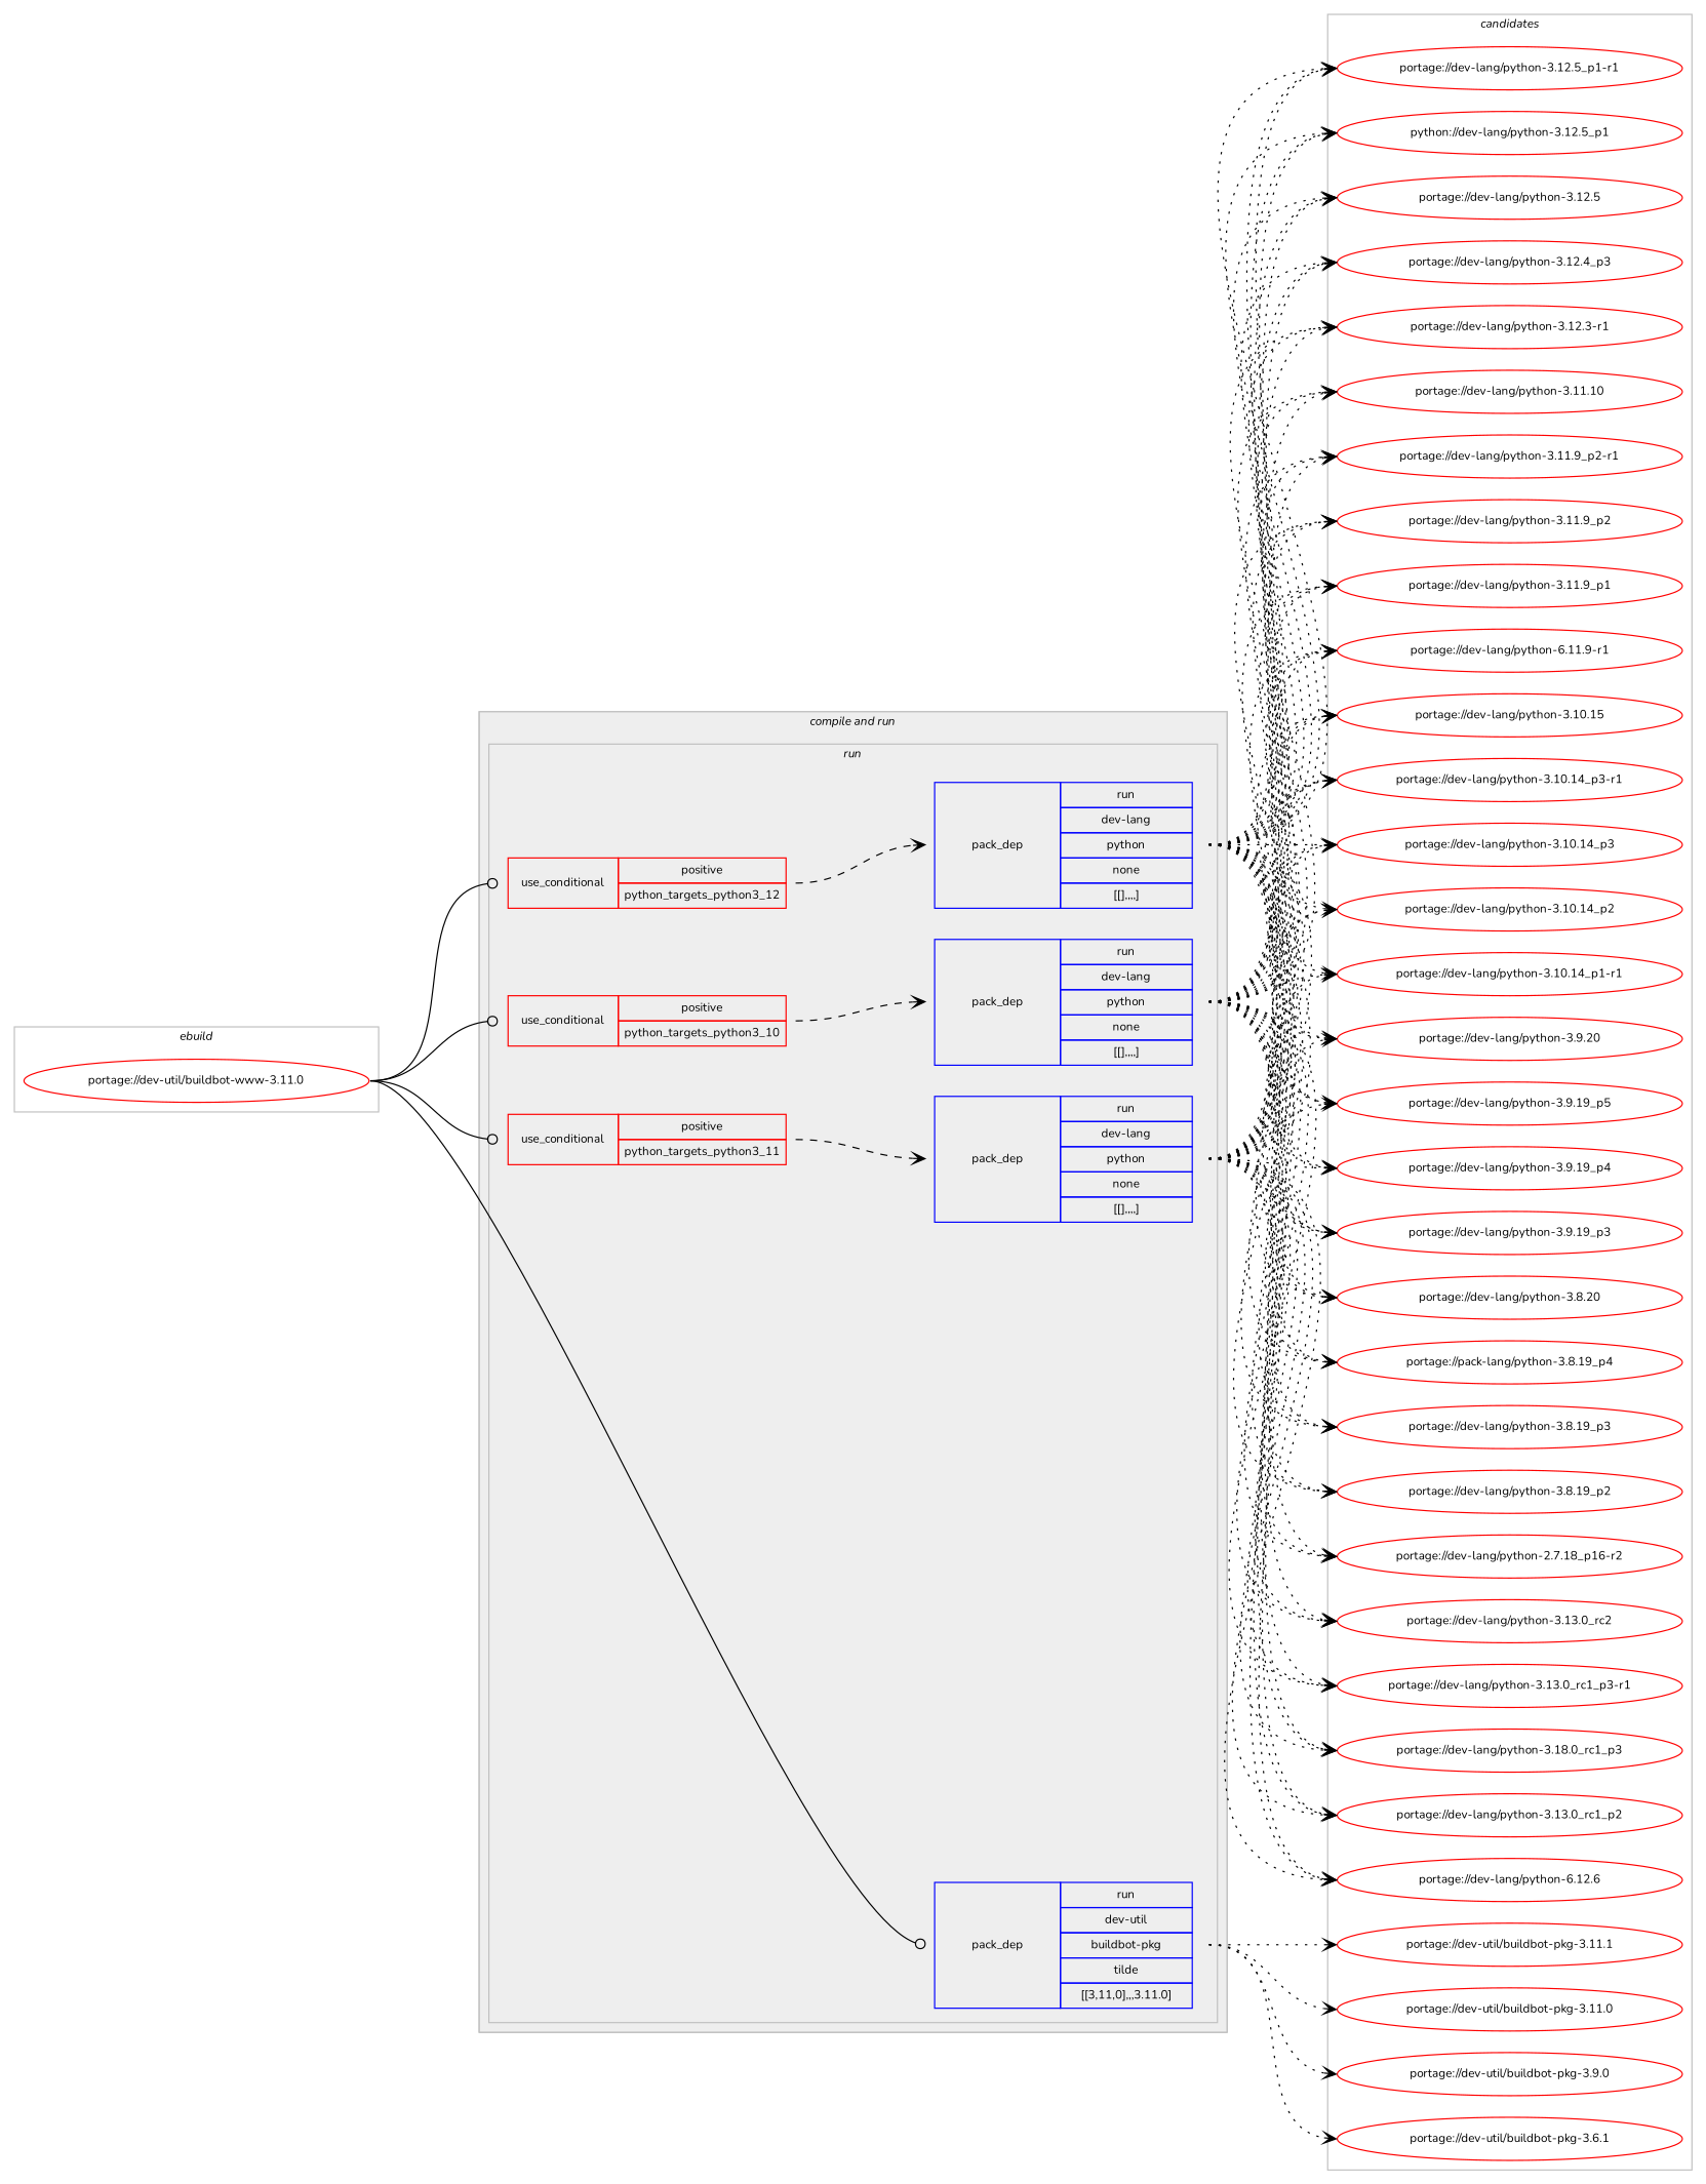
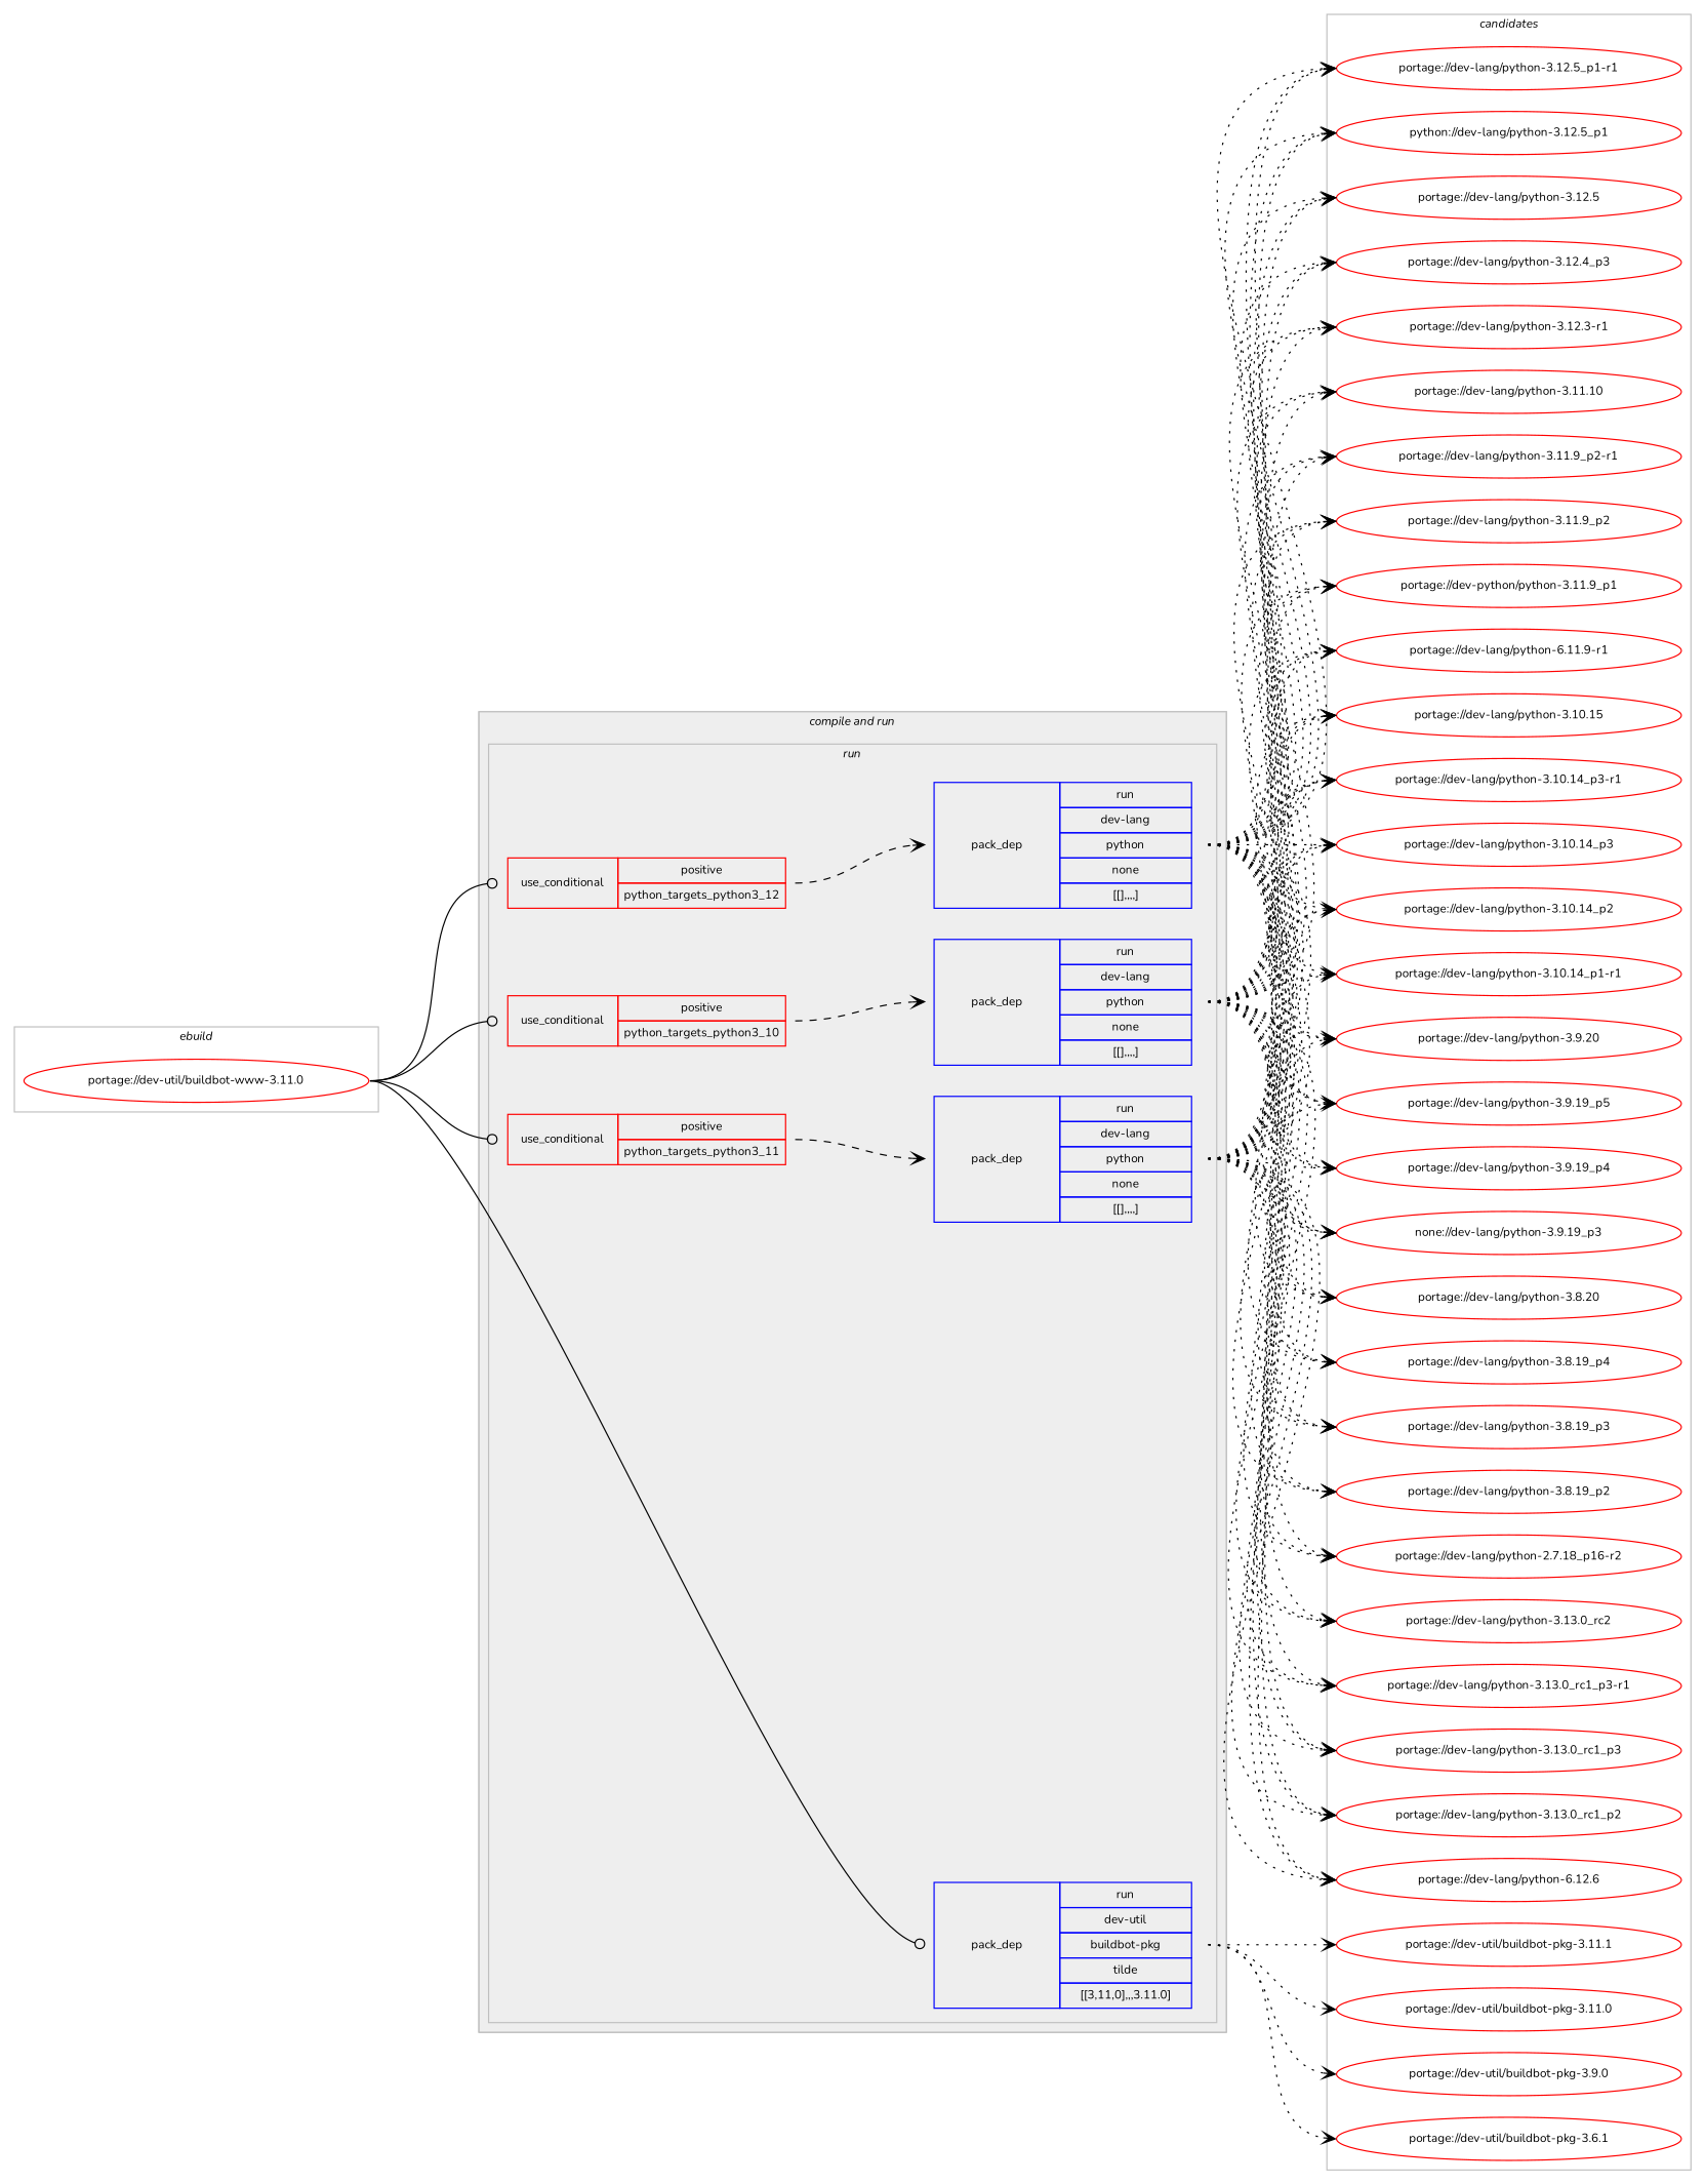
  digraph {
    compound=true
    concentrate=true
    fontname=Nunito
    fontsize=10
    newrank=true
    rankdir=LR
    ranksep=1.5
    node [color=red fontname=Nunito fontsize=10]
    edge [arrowhead=vee fontname=Nunito headport=w style=dotted tailport=e weight=100]
    n1 [label="portage://dev-util/buildbot-www-3.11.0" width=4]
    n2 [color=blue label=<<TABLE BORDER="0" CELLBORDER="1" CELLSPACING="0" CELLPADDING="4" WIDTH="220"><TR><TD ROWSPAN="6" CELLPADDING="30">pack_dep</TD></TR><TR><TD WIDTH="110">run</TD></TR><TR><TD>dev-lang</TD></TR><TR><TD>python</TD></TR><TR><TD>none</TD></TR><TR><TD>[[],,,,]</TD></TR></TABLE>> shape=none]
    n3 [label=<<TABLE BORDER="0" CELLBORDER="1" CELLSPACING="0" CELLPADDING="4"><TR><TD ROWSPAN="3" CELLPADDING="10">use_conditional</TD></TR><TR><TD>positive</TD></TR><TR><TD>python_targets_python3_10</TD></TR></TABLE>> shape=none]
    n4 [color=blue label=<<TABLE BORDER="0" CELLBORDER="1" CELLSPACING="0" CELLPADDING="4" WIDTH="220"><TR><TD ROWSPAN="6" CELLPADDING="30">pack_dep</TD></TR><TR><TD WIDTH="110">run</TD></TR><TR><TD>dev-lang</TD></TR><TR><TD>python</TD></TR><TR><TD>none</TD></TR><TR><TD>[[],,,,]</TD></TR></TABLE>> shape=none]
    n5 [label=<<TABLE BORDER="0" CELLBORDER="1" CELLSPACING="0" CELLPADDING="4"><TR><TD ROWSPAN="3" CELLPADDING="10">use_conditional</TD></TR><TR><TD>positive</TD></TR><TR><TD>python_targets_python3_11</TD></TR></TABLE>> shape=none]
    n6 [color=blue label=<<TABLE BORDER="0" CELLBORDER="1" CELLSPACING="0" CELLPADDING="4" WIDTH="220"><TR><TD ROWSPAN="6" CELLPADDING="30">pack_dep</TD></TR><TR><TD WIDTH="110">run</TD></TR><TR><TD>dev-lang</TD></TR><TR><TD>python</TD></TR><TR><TD>none</TD></TR><TR><TD>[[],,,,]</TD></TR></TABLE>> shape=none]
    n7 [label=<<TABLE BORDER="0" CELLBORDER="1" CELLSPACING="0" CELLPADDING="4"><TR><TD ROWSPAN="3" CELLPADDING="10">use_conditional</TD></TR><TR><TD>positive</TD></TR><TR><TD>python_targets_python3_12</TD></TR></TABLE>> shape=none]
    n8 [color=blue label=<<TABLE BORDER="0" CELLBORDER="1" CELLSPACING="0" CELLPADDING="4" WIDTH="220"><TR><TD ROWSPAN="6" CELLPADDING="30">pack_dep</TD></TR><TR><TD WIDTH="110">run</TD></TR><TR><TD>dev-util</TD></TR><TR><TD>buildbot-pkg</TD></TR><TR><TD>tilde</TD></TR><TR><TD>[[3,11,0],,,3.11.0]</TD></TR></TABLE>> shape=none]
    n9 [label="portage://dev-lang/python-3.13.0_rc2" width=4]
    n10 [label="portage://dev-lang/python-3.13.0_rc1_p3-r1" width=4]
-   n11 [label="portage://dev-lang/python-3.18.0_rc1_p3" width=4]
+   n11 [label="portage://dev-lang/python-3.13.0_rc1_p3" width=4]
    n12 [label="portage://dev-lang/python-3.13.0_rc1_p2" width=4]
    n13 [label="portage://dev-lang/python-6.12.6" width=4]
    n14 [label="portage://dev-lang/python-3.12.5_p1-r1" width=4]
    n15 [label="python://dev-lang/python-3.12.5_p1" width=4]
    n16 [label="portage://dev-lang/python-3.12.5" width=4]
    n17 [label="portage://dev-lang/python-3.12.4_p3" width=4]
    n18 [label="portage://dev-lang/python-3.12.3-r1" width=4]
    n19 [label="portage://dev-lang/python-3.11.10" width=4]
    n20 [label="portage://dev-lang/python-3.11.9_p2-r1" width=4]
    n21 [label="portage://dev-lang/python-3.11.9_p2" width=4]
-   n22 [label="portage://dev-lang/python-3.11.9_p1" width=4]
+   n22 [label="portage://dev-python/python-3.11.9_p1" width=4]
    n23 [label="portage://dev-lang/python-6.11.9-r1" width=4]
    n24 [label="portage://dev-lang/python-3.10.15" width=4]
    n25 [label="portage://dev-lang/python-3.10.14_p3-r1" width=4]
    n26 [label="portage://dev-lang/python-3.10.14_p3" width=4]
    n27 [label="portage://dev-lang/python-3.10.14_p2" width=4]
    n28 [label="portage://dev-lang/python-3.10.14_p1-r1" width=4]
    n29 [label="portage://dev-lang/python-3.9.20" width=4]
    n30 [label="portage://dev-lang/python-3.9.19_p5" width=4]
    n31 [label="portage://dev-lang/python-3.9.19_p4" width=4]
-   n32 [label="portage://dev-lang/python-3.9.19_p3" width=4]
+   n32 [label="none://dev-lang/python-3.9.19_p3" width=4]
    n33 [label="portage://dev-lang/python-3.8.20" width=4]
-   n34 [label="portage://pack-lang/python-3.8.19_p4" width=4]
+   n34 [label="portage://dev-lang/python-3.8.19_p4" width=4]
    n35 [label="portage://dev-lang/python-3.8.19_p3" width=4]
    n36 [label="portage://dev-lang/python-3.8.19_p2" width=4]
    n37 [label="portage://dev-lang/python-2.7.18_p16-r2" width=4]
    n38 [label="portage://dev-util/buildbot-pkg-3.11.1" width=4]
    n39 [label="portage://dev-util/buildbot-pkg-3.11.0" width=4]
    n40 [label="portage://dev-util/buildbot-pkg-3.9.0" width=4]
    n41 [label="portage://dev-util/buildbot-pkg-3.6.1" width=4]
    subgraph cluster_1 {
      color=gray
      label=<<i>ebuild</i>>
      n1
    }
    subgraph cluster_2 {
      color=gray
      label=<<i>dependencies</i>>
      subgraph cluster_3 {
        color=gray
        fillcolor="#eeeeee"
        label=<<i>compile</i>>
        style=filled
      }
      subgraph cluster_4 {
        color=gray
        fillcolor="#eeeeee"
        label=<<i>compile and run</i>>
        style=filled
      }
      subgraph cluster_5 {
        color=gray
        fillcolor="#eeeeee"
        label=<<i>run</i>>
        style=filled
        subgraph sub_6 {
          color=gray
          fillcolor="#eeeeee"
          label=<<i>run</i>>
          style=filled
          n3
          subgraph sub_7 {
            color=gray
            fillcolor="#eeeeee"
            label=<<i>run</i>>
            style=filled
            n2
          }
        }
        subgraph sub_8 {
          color=gray
          fillcolor="#eeeeee"
          label=<<i>run</i>>
          style=filled
          n5
          subgraph sub_9 {
            color=gray
            fillcolor="#eeeeee"
            label=<<i>run</i>>
            style=filled
            n4
          }
        }
        subgraph sub_10 {
          color=gray
          fillcolor="#eeeeee"
          label=<<i>run</i>>
          style=filled
          n7
          subgraph sub_11 {
            color=gray
            fillcolor="#eeeeee"
            label=<<i>run</i>>
            style=filled
            n6
          }
        }
        subgraph sub_12 {
          color=gray
          fillcolor="#eeeeee"
          label=<<i>run</i>>
          style=filled
          n8
        }
      }
    }
    subgraph cluster_13 {
      color=gray
      label=<<i>candidates</i>>
      rank=same
      subgraph sub_14 {
        color=black
        label=<<i>candidates</i>>
        nodesep=1
        rank=same
        n9
        n10
        n11
        n12
        n13
        n14
        n15
        n16
        n17
        n18
        n19
        n20
        n21
        n22
        n23
        n24
        n25
        n26
        n27
        n28
        n29
        n30
        n31
        n32
        n33
        n34
        n35
        n36
        n37
      }
      subgraph sub_15 {
        color=black
        label=<<i>candidates</i>>
        nodesep=1
        rank=same
        n9
        n10
        n11
        n12
        n13
        n14
        n15
        n16
        n17
        n18
        n19
        n20
        n21
        n22
        n23
        n24
        n25
        n26
        n27
        n28
        n29
        n30
        n31
        n32
        n33
        n34
        n35
        n36
        n37
      }
      subgraph sub_16 {
        color=black
        label=<<i>candidates</i>>
        nodesep=1
        rank=same
        n9
        n10
        n11
        n12
        n13
        n14
        n15
        n16
        n17
        n18
        n19
        n20
        n21
        n22
        n23
        n24
        n25
        n26
        n27
        n28
        n29
        n30
        n31
        n32
        n33
        n34
        n35
        n36
        n37
      }
      subgraph sub_17 {
        color=black
        label=<<i>candidates</i>>
        nodesep=1
        rank=same
        n38
        n39
        n40
        n41
      }
    }
    n1 -> n3 [arrowhead=odot style=solid weight=20]
    n1 -> n5 [arrowhead=odot style=solid weight=20]
    n1 -> n7 [arrowhead=odot style=solid weight=20]
    n1 -> n8 [arrowhead=odot style=solid weight=20]
    n2 -> n9
    n2 -> n10
    n2 -> n11
    n2 -> n12
    n2 -> n13
    n2 -> n14
    n2 -> n15
    n2 -> n16
    n2 -> n17
    n2 -> n18
    n2 -> n19
    n2 -> n20
    n2 -> n21
    n2 -> n22
    n2 -> n23
    n2 -> n24
    n2 -> n25
    n2 -> n26
    n2 -> n27
    n2 -> n28
    n2 -> n29
    n2 -> n30
    n2 -> n31
    n2 -> n32
    n2 -> n33
    n2 -> n34
    n2 -> n35
    n2 -> n36
    n2 -> n37
    n3 -> n2 [style=dashed weight=20]
    n4 -> n9
    n4 -> n10
    n4 -> n11
    n4 -> n12
    n4 -> n13
    n4 -> n14
    n4 -> n15
    n4 -> n16
    n4 -> n17
    n4 -> n18
    n4 -> n19
    n4 -> n20
    n4 -> n21
    n4 -> n22
    n4 -> n23
    n4 -> n24
    n4 -> n25
    n4 -> n26
    n4 -> n27
    n4 -> n28
    n4 -> n29
    n4 -> n30
    n4 -> n31
    n4 -> n32
    n4 -> n33
    n4 -> n34
    n4 -> n35
    n4 -> n36
    n4 -> n37
    n5 -> n4 [style=dashed weight=20]
    n6 -> n9
    n6 -> n10
    n6 -> n11
    n6 -> n12
    n6 -> n13
    n6 -> n14
    n6 -> n15
    n6 -> n16
    n6 -> n17
    n6 -> n18
    n6 -> n19
    n6 -> n20
    n6 -> n21
    n6 -> n22
    n6 -> n23
    n6 -> n24
    n6 -> n25
    n6 -> n26
    n6 -> n27
    n6 -> n28
    n6 -> n29
    n6 -> n30
    n6 -> n31
    n6 -> n32
    n6 -> n33
    n6 -> n34
    n6 -> n35
    n6 -> n36
    n6 -> n37
    n7 -> n6 [style=dashed weight=20]
    n8 -> n38
    n8 -> n39
    n8 -> n40
    n8 -> n41
  }
